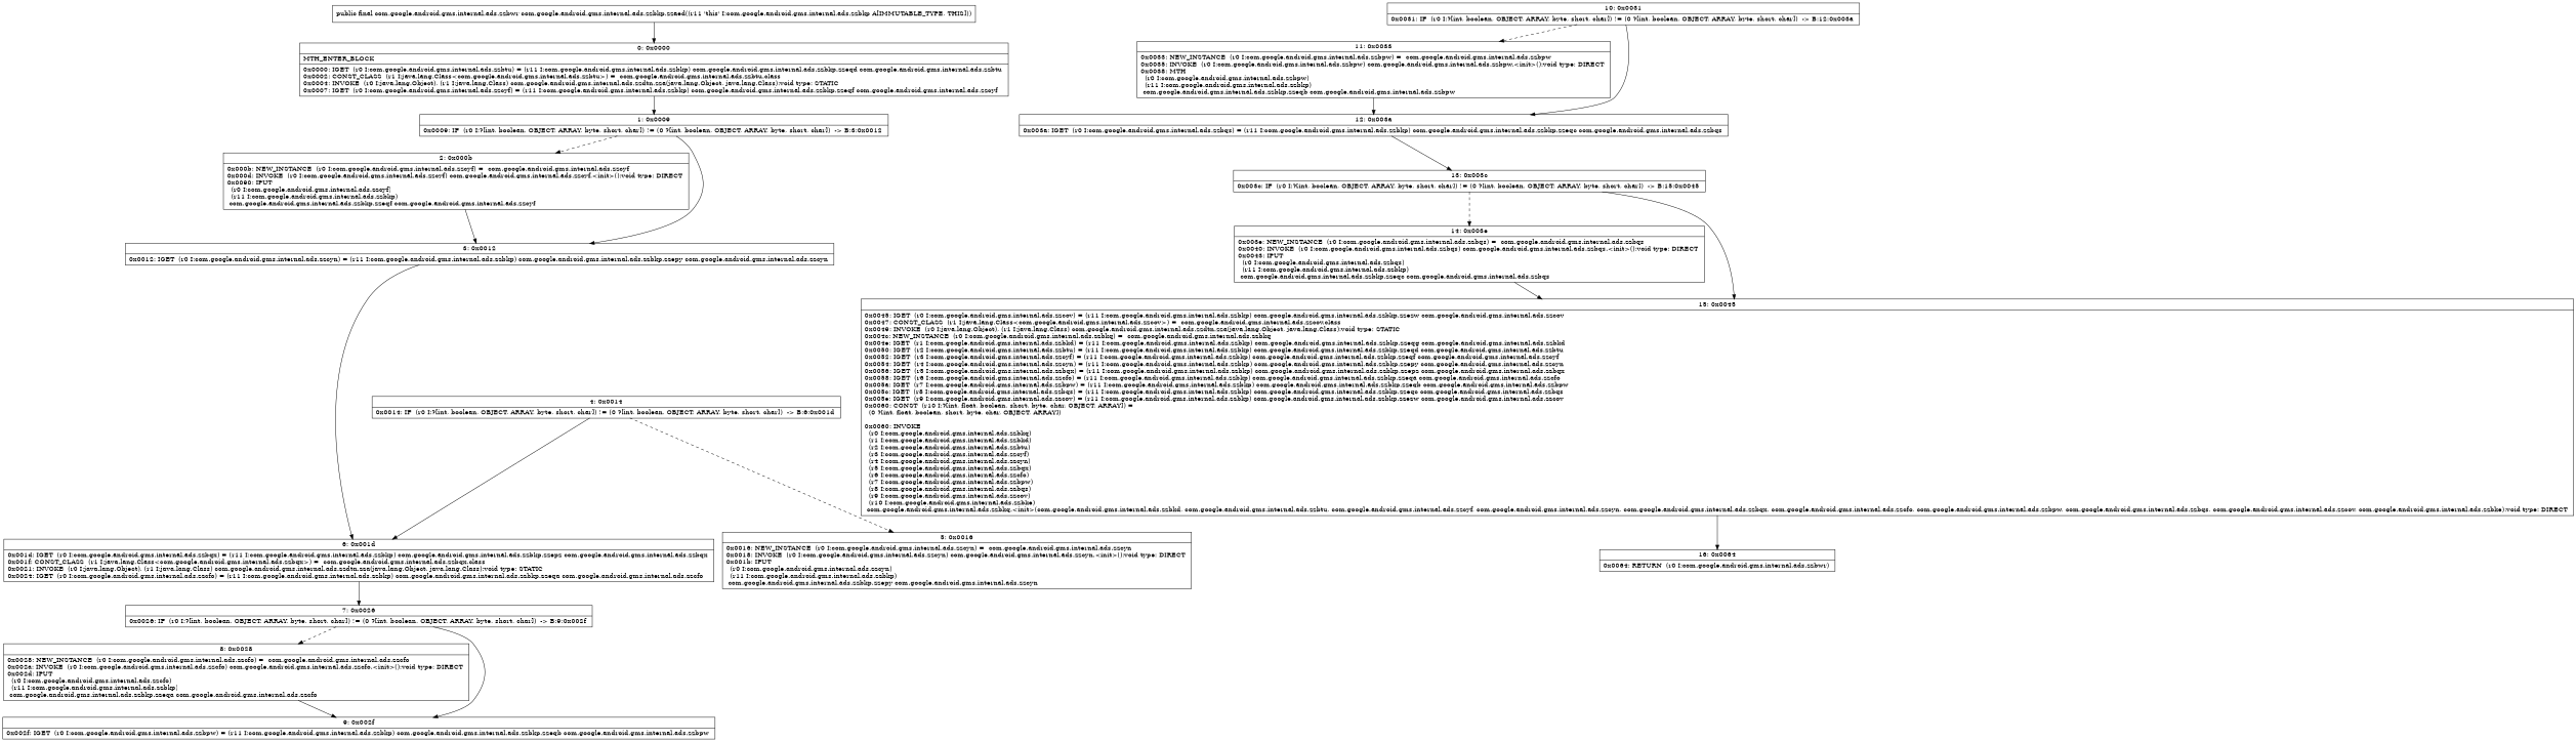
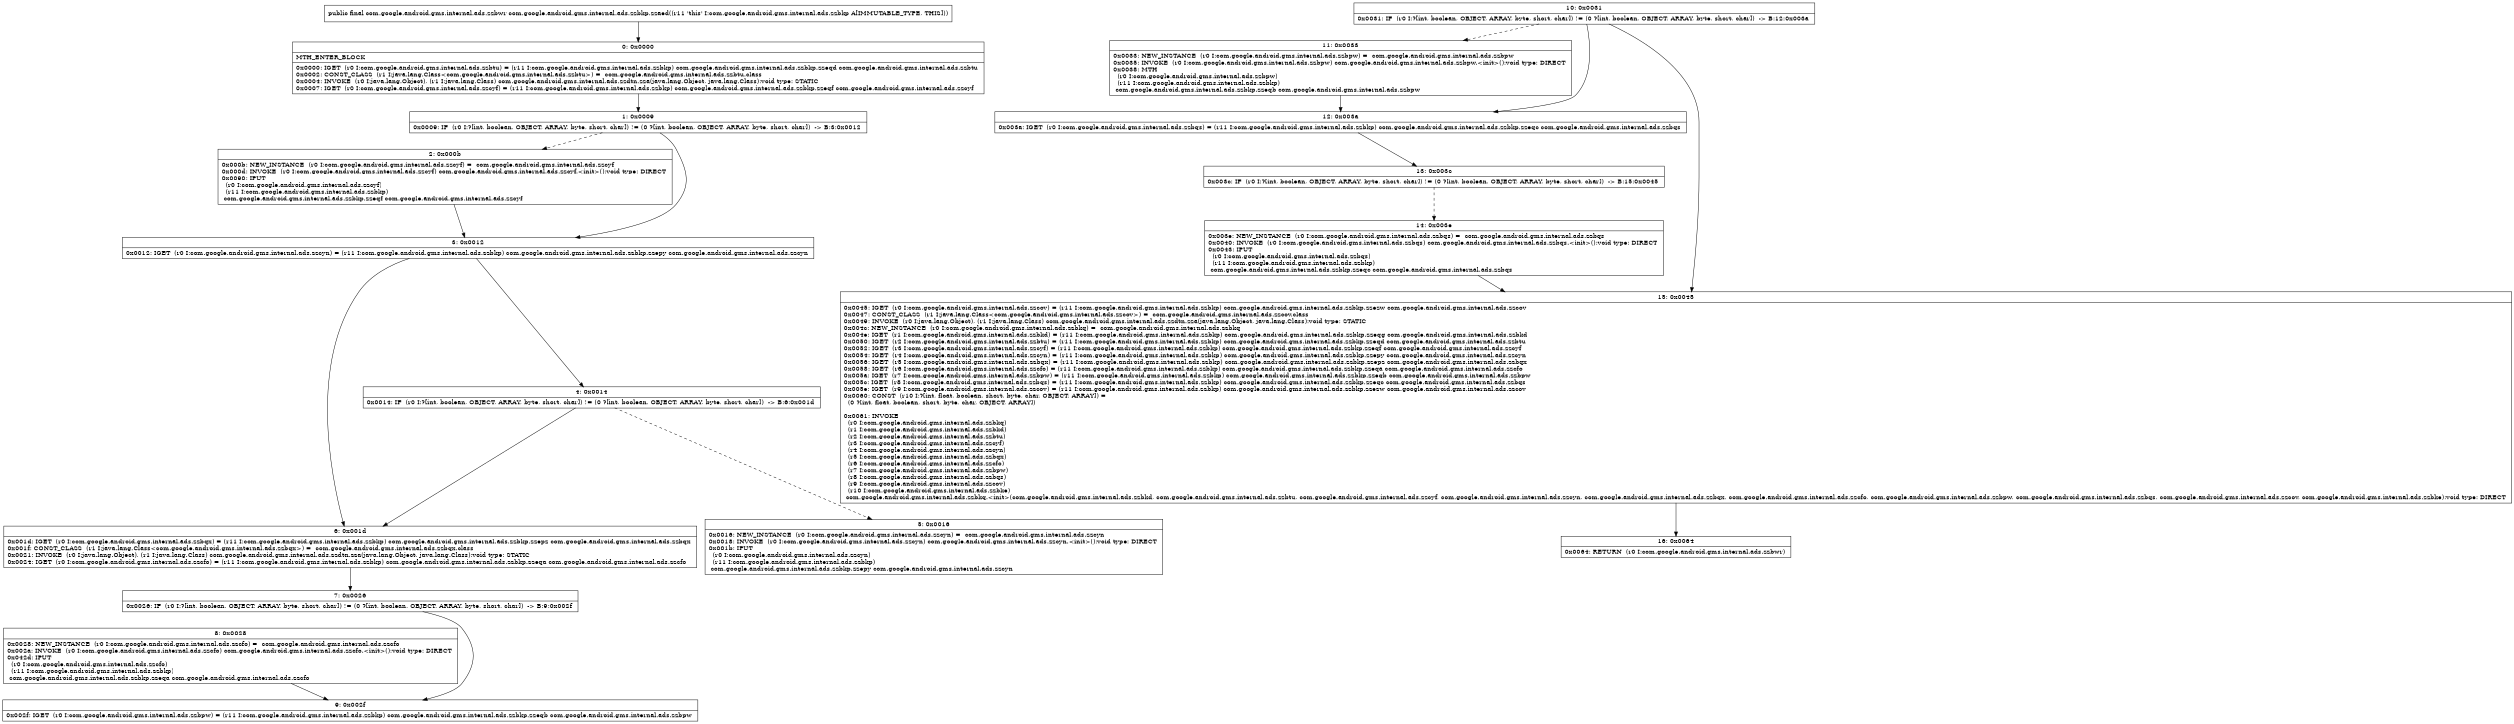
  digraph {
    node [shape=record]
    n1 [label="{0\:\ 0x0000|MTH_ENTER_BLOCK\l|0x0000: IGET  (r0 I:com.google.android.gms.internal.ads.zzbtu) = (r11 I:com.google.android.gms.internal.ads.zzbkp) com.google.android.gms.internal.ads.zzbkp.zzeqd com.google.android.gms.internal.ads.zzbtu \l0x0002: CONST_CLASS  (r1 I:java.lang.Class\<com.google.android.gms.internal.ads.zzbtu\>) =  com.google.android.gms.internal.ads.zzbtu.class \l0x0004: INVOKE  (r0 I:java.lang.Object), (r1 I:java.lang.Class) com.google.android.gms.internal.ads.zzdtn.zza(java.lang.Object, java.lang.Class):void type: STATIC \l0x0007: IGET  (r0 I:com.google.android.gms.internal.ads.zzcyf) = (r11 I:com.google.android.gms.internal.ads.zzbkp) com.google.android.gms.internal.ads.zzbkp.zzeqf com.google.android.gms.internal.ads.zzcyf \l}"]
    n2 [label="{1\:\ 0x0009|0x0009: IF  (r0 I:?[int, boolean, OBJECT, ARRAY, byte, short, char]) != (0 ?[int, boolean, OBJECT, ARRAY, byte, short, char])  \-\> B:3:0x0012 \l}"]
    n3 [label="{2\:\ 0x000b|0x000b: NEW_INSTANCE  (r0 I:com.google.android.gms.internal.ads.zzcyf) =  com.google.android.gms.internal.ads.zzcyf \l0x000d: INVOKE  (r0 I:com.google.android.gms.internal.ads.zzcyf) com.google.android.gms.internal.ads.zzcyf.\<init\>():void type: DIRECT \l0x0090: IPUT  \l  (r0 I:com.google.android.gms.internal.ads.zzcyf)\l  (r11 I:com.google.android.gms.internal.ads.zzbkp)\l com.google.android.gms.internal.ads.zzbkp.zzeqf com.google.android.gms.internal.ads.zzcyf \l}"]
    n4 [label="{3\:\ 0x0012|0x0012: IGET  (r0 I:com.google.android.gms.internal.ads.zzcyn) = (r11 I:com.google.android.gms.internal.ads.zzbkp) com.google.android.gms.internal.ads.zzbkp.zzepy com.google.android.gms.internal.ads.zzcyn \l}"]
    n5 [label="{4\:\ 0x0014|0x0014: IF  (r0 I:?[int, boolean, OBJECT, ARRAY, byte, short, char]) != (0 ?[int, boolean, OBJECT, ARRAY, byte, short, char])  \-\> B:6:0x001d \l}"]
    n6 [label="{6\:\ 0x001d|0x001d: IGET  (r0 I:com.google.android.gms.internal.ads.zzbqx) = (r11 I:com.google.android.gms.internal.ads.zzbkp) com.google.android.gms.internal.ads.zzbkp.zzepz com.google.android.gms.internal.ads.zzbqx \l0x001f: CONST_CLASS  (r1 I:java.lang.Class\<com.google.android.gms.internal.ads.zzbqx\>) =  com.google.android.gms.internal.ads.zzbqx.class \l0x0021: INVOKE  (r0 I:java.lang.Object), (r1 I:java.lang.Class) com.google.android.gms.internal.ads.zzdtn.zza(java.lang.Object, java.lang.Class):void type: STATIC \l0x0024: IGET  (r0 I:com.google.android.gms.internal.ads.zzcfo) = (r11 I:com.google.android.gms.internal.ads.zzbkp) com.google.android.gms.internal.ads.zzbkp.zzeqa com.google.android.gms.internal.ads.zzcfo \l}"]
    n7 [label="{5\:\ 0x0016|0x0016: NEW_INSTANCE  (r0 I:com.google.android.gms.internal.ads.zzcyn) =  com.google.android.gms.internal.ads.zzcyn \l0x0018: INVOKE  (r0 I:com.google.android.gms.internal.ads.zzcyn) com.google.android.gms.internal.ads.zzcyn.\<init\>():void type: DIRECT \l0x001b: IPUT  \l  (r0 I:com.google.android.gms.internal.ads.zzcyn)\l  (r11 I:com.google.android.gms.internal.ads.zzbkp)\l com.google.android.gms.internal.ads.zzbkp.zzepy com.google.android.gms.internal.ads.zzcyn \l}"]
    n8 [label="{7\:\ 0x0026|0x0026: IF  (r0 I:?[int, boolean, OBJECT, ARRAY, byte, short, char]) != (0 ?[int, boolean, OBJECT, ARRAY, byte, short, char])  \-\> B:9:0x002f \l}"]
-   n9 [label="{8\:\ 0x0028|0x0028: NEW_INSTANCE  (r0 I:com.google.android.gms.internal.ads.zzcfo) =  com.google.android.gms.internal.ads.zzcfo \l0x002a: INVOKE  (r0 I:com.google.android.gms.internal.ads.zzcfo) com.google.android.gms.internal.ads.zzcfo.\<init\>():void type: DIRECT \l0x002d: IPUT  \l  (r0 I:com.google.android.gms.internal.ads.zzcfo)\l  (r11 I:com.google.android.gms.internal.ads.zzbkp)\l com.google.android.gms.internal.ads.zzbkp.zzeqa com.google.android.gms.internal.ads.zzcfo \l}"]
+   n9 [label="{8\:\ 0x0028|0x0028: NEW_INSTANCE  (r0 I:com.google.android.gms.internal.ads.zzcfo) =  com.google.android.gms.internal.ads.zzcfo \l0x002a: INVOKE  (r0 I:com.google.android.gms.internal.ads.zzcfo) com.google.android.gms.internal.ads.zzcfo.\<init\>():void type: DIRECT \l0x042d: IPUT  \l  (r0 I:com.google.android.gms.internal.ads.zzcfo)\l  (r11 I:com.google.android.gms.internal.ads.zzbkp)\l com.google.android.gms.internal.ads.zzbkp.zzeqa com.google.android.gms.internal.ads.zzcfo \l}"]
    n10 [label="{9\:\ 0x002f|0x002f: IGET  (r0 I:com.google.android.gms.internal.ads.zzbpw) = (r11 I:com.google.android.gms.internal.ads.zzbkp) com.google.android.gms.internal.ads.zzbkp.zzeqb com.google.android.gms.internal.ads.zzbpw \l}"]
    n11 [label="{10\:\ 0x0031|0x0031: IF  (r0 I:?[int, boolean, OBJECT, ARRAY, byte, short, char]) != (0 ?[int, boolean, OBJECT, ARRAY, byte, short, char])  \-\> B:12:0x003a \l}"]
    n12 [label="{11\:\ 0x0033|0x0033: NEW_INSTANCE  (r0 I:com.google.android.gms.internal.ads.zzbpw) =  com.google.android.gms.internal.ads.zzbpw \l0x0035: INVOKE  (r0 I:com.google.android.gms.internal.ads.zzbpw) com.google.android.gms.internal.ads.zzbpw.\<init\>():void type: DIRECT \l0x0038: MTH  \l  (r0 I:com.google.android.gms.internal.ads.zzbpw)\l  (r11 I:com.google.android.gms.internal.ads.zzbkp)\l com.google.android.gms.internal.ads.zzbkp.zzeqb com.google.android.gms.internal.ads.zzbpw \l}"]
    n13 [label="{12\:\ 0x003a|0x003a: IGET  (r0 I:com.google.android.gms.internal.ads.zzbqs) = (r11 I:com.google.android.gms.internal.ads.zzbkp) com.google.android.gms.internal.ads.zzbkp.zzeqc com.google.android.gms.internal.ads.zzbqs \l}"]
    n14 [label="{13\:\ 0x003c|0x003c: IF  (r0 I:?[int, boolean, OBJECT, ARRAY, byte, short, char]) != (0 ?[int, boolean, OBJECT, ARRAY, byte, short, char])  \-\> B:15:0x0045 \l}"]
    n15 [label="{14\:\ 0x003e|0x003e: NEW_INSTANCE  (r0 I:com.google.android.gms.internal.ads.zzbqs) =  com.google.android.gms.internal.ads.zzbqs \l0x0040: INVOKE  (r0 I:com.google.android.gms.internal.ads.zzbqs) com.google.android.gms.internal.ads.zzbqs.\<init\>():void type: DIRECT \l0x0043: IPUT  \l  (r0 I:com.google.android.gms.internal.ads.zzbqs)\l  (r11 I:com.google.android.gms.internal.ads.zzbkp)\l com.google.android.gms.internal.ads.zzbkp.zzeqc com.google.android.gms.internal.ads.zzbqs \l}"]
-   n16 [label="{15\:\ 0x0045|0x0045: IGET  (r0 I:com.google.android.gms.internal.ads.zzcov) = (r11 I:com.google.android.gms.internal.ads.zzbkp) com.google.android.gms.internal.ads.zzbkp.zzezw com.google.android.gms.internal.ads.zzcov \l0x0047: CONST_CLASS  (r1 I:java.lang.Class\<com.google.android.gms.internal.ads.zzcov\>) =  com.google.android.gms.internal.ads.zzcov.class \l0x0049: INVOKE  (r0 I:java.lang.Object), (r1 I:java.lang.Class) com.google.android.gms.internal.ads.zzdtn.zza(java.lang.Object, java.lang.Class):void type: STATIC \l0x004c: NEW_INSTANCE  (r0 I:com.google.android.gms.internal.ads.zzbkq) =  com.google.android.gms.internal.ads.zzbkq \l0x004e: IGET  (r1 I:com.google.android.gms.internal.ads.zzbkd) = (r11 I:com.google.android.gms.internal.ads.zzbkp) com.google.android.gms.internal.ads.zzbkp.zzeqg com.google.android.gms.internal.ads.zzbkd \l0x0050: IGET  (r2 I:com.google.android.gms.internal.ads.zzbtu) = (r11 I:com.google.android.gms.internal.ads.zzbkp) com.google.android.gms.internal.ads.zzbkp.zzeqd com.google.android.gms.internal.ads.zzbtu \l0x0052: IGET  (r3 I:com.google.android.gms.internal.ads.zzcyf) = (r11 I:com.google.android.gms.internal.ads.zzbkp) com.google.android.gms.internal.ads.zzbkp.zzeqf com.google.android.gms.internal.ads.zzcyf \l0x0054: IGET  (r4 I:com.google.android.gms.internal.ads.zzcyn) = (r11 I:com.google.android.gms.internal.ads.zzbkp) com.google.android.gms.internal.ads.zzbkp.zzepy com.google.android.gms.internal.ads.zzcyn \l0x0056: IGET  (r5 I:com.google.android.gms.internal.ads.zzbqx) = (r11 I:com.google.android.gms.internal.ads.zzbkp) com.google.android.gms.internal.ads.zzbkp.zzepz com.google.android.gms.internal.ads.zzbqx \l0x0058: IGET  (r6 I:com.google.android.gms.internal.ads.zzcfo) = (r11 I:com.google.android.gms.internal.ads.zzbkp) com.google.android.gms.internal.ads.zzbkp.zzeqa com.google.android.gms.internal.ads.zzcfo \l0x005a: IGET  (r7 I:com.google.android.gms.internal.ads.zzbpw) = (r11 I:com.google.android.gms.internal.ads.zzbkp) com.google.android.gms.internal.ads.zzbkp.zzeqb com.google.android.gms.internal.ads.zzbpw \l0x005c: IGET  (r8 I:com.google.android.gms.internal.ads.zzbqs) = (r11 I:com.google.android.gms.internal.ads.zzbkp) com.google.android.gms.internal.ads.zzbkp.zzeqc com.google.android.gms.internal.ads.zzbqs \l0x005e: IGET  (r9 I:com.google.android.gms.internal.ads.zzcov) = (r11 I:com.google.android.gms.internal.ads.zzbkp) com.google.android.gms.internal.ads.zzbkp.zzezw com.google.android.gms.internal.ads.zzcov \l0x0060: CONST  (r10 I:?[int, float, boolean, short, byte, char, OBJECT, ARRAY]) = \l  (0 ?[int, float, boolean, short, byte, char, OBJECT, ARRAY])\l \l0x0060: INVOKE  \l  (r0 I:com.google.android.gms.internal.ads.zzbkq)\l  (r1 I:com.google.android.gms.internal.ads.zzbkd)\l  (r2 I:com.google.android.gms.internal.ads.zzbtu)\l  (r3 I:com.google.android.gms.internal.ads.zzcyf)\l  (r4 I:com.google.android.gms.internal.ads.zzcyn)\l  (r5 I:com.google.android.gms.internal.ads.zzbqx)\l  (r6 I:com.google.android.gms.internal.ads.zzcfo)\l  (r7 I:com.google.android.gms.internal.ads.zzbpw)\l  (r8 I:com.google.android.gms.internal.ads.zzbqs)\l  (r9 I:com.google.android.gms.internal.ads.zzcov)\l  (r10 I:com.google.android.gms.internal.ads.zzbke)\l com.google.android.gms.internal.ads.zzbkq.\<init\>(com.google.android.gms.internal.ads.zzbkd, com.google.android.gms.internal.ads.zzbtu, com.google.android.gms.internal.ads.zzcyf, com.google.android.gms.internal.ads.zzcyn, com.google.android.gms.internal.ads.zzbqx, com.google.android.gms.internal.ads.zzcfo, com.google.android.gms.internal.ads.zzbpw, com.google.android.gms.internal.ads.zzbqs, com.google.android.gms.internal.ads.zzcov, com.google.android.gms.internal.ads.zzbke):void type: DIRECT \l}"]
+   n16 [label="{15\:\ 0x0045|0x0045: IGET  (r0 I:com.google.android.gms.internal.ads.zzcov) = (r11 I:com.google.android.gms.internal.ads.zzbkp) com.google.android.gms.internal.ads.zzbkp.zzezw com.google.android.gms.internal.ads.zzcov \l0x0047: CONST_CLASS  (r1 I:java.lang.Class\<com.google.android.gms.internal.ads.zzcov\>) =  com.google.android.gms.internal.ads.zzcov.class \l0x0049: INVOKE  (r0 I:java.lang.Object), (r1 I:java.lang.Class) com.google.android.gms.internal.ads.zzdtn.zza(java.lang.Object, java.lang.Class):void type: STATIC \l0x004c: NEW_INSTANCE  (r0 I:com.google.android.gms.internal.ads.zzbkq) =  com.google.android.gms.internal.ads.zzbkq \l0x004e: IGET  (r1 I:com.google.android.gms.internal.ads.zzbkd) = (r11 I:com.google.android.gms.internal.ads.zzbkp) com.google.android.gms.internal.ads.zzbkp.zzeqg com.google.android.gms.internal.ads.zzbkd \l0x0050: IGET  (r2 I:com.google.android.gms.internal.ads.zzbtu) = (r11 I:com.google.android.gms.internal.ads.zzbkp) com.google.android.gms.internal.ads.zzbkp.zzeqd com.google.android.gms.internal.ads.zzbtu \l0x0052: IGET  (r3 I:com.google.android.gms.internal.ads.zzcyf) = (r11 I:com.google.android.gms.internal.ads.zzbkp) com.google.android.gms.internal.ads.zzbkp.zzeqf com.google.android.gms.internal.ads.zzcyf \l0x0054: IGET  (r4 I:com.google.android.gms.internal.ads.zzcyn) = (r11 I:com.google.android.gms.internal.ads.zzbkp) com.google.android.gms.internal.ads.zzbkp.zzepy com.google.android.gms.internal.ads.zzcyn \l0x0056: IGET  (r5 I:com.google.android.gms.internal.ads.zzbqx) = (r11 I:com.google.android.gms.internal.ads.zzbkp) com.google.android.gms.internal.ads.zzbkp.zzepz com.google.android.gms.internal.ads.zzbqx \l0x0058: IGET  (r6 I:com.google.android.gms.internal.ads.zzcfo) = (r11 I:com.google.android.gms.internal.ads.zzbkp) com.google.android.gms.internal.ads.zzbkp.zzeqa com.google.android.gms.internal.ads.zzcfo \l0x005a: IGET  (r7 I:com.google.android.gms.internal.ads.zzbpw) = (r11 I:com.google.android.gms.internal.ads.zzbkp) com.google.android.gms.internal.ads.zzbkp.zzeqb com.google.android.gms.internal.ads.zzbpw \l0x005c: IGET  (r8 I:com.google.android.gms.internal.ads.zzbqs) = (r11 I:com.google.android.gms.internal.ads.zzbkp) com.google.android.gms.internal.ads.zzbkp.zzeqc com.google.android.gms.internal.ads.zzbqs \l0x005e: IGET  (r9 I:com.google.android.gms.internal.ads.zzcov) = (r11 I:com.google.android.gms.internal.ads.zzbkp) com.google.android.gms.internal.ads.zzbkp.zzezw com.google.android.gms.internal.ads.zzcov \l0x0060: CONST  (r10 I:?[int, float, boolean, short, byte, char, OBJECT, ARRAY]) = \l  (0 ?[int, float, boolean, short, byte, char, OBJECT, ARRAY])\l \l0x0061: INVOKE  \l  (r0 I:com.google.android.gms.internal.ads.zzbkq)\l  (r1 I:com.google.android.gms.internal.ads.zzbkd)\l  (r2 I:com.google.android.gms.internal.ads.zzbtu)\l  (r3 I:com.google.android.gms.internal.ads.zzcyf)\l  (r4 I:com.google.android.gms.internal.ads.zzcyn)\l  (r5 I:com.google.android.gms.internal.ads.zzbqx)\l  (r6 I:com.google.android.gms.internal.ads.zzcfo)\l  (r7 I:com.google.android.gms.internal.ads.zzbpw)\l  (r8 I:com.google.android.gms.internal.ads.zzbqs)\l  (r9 I:com.google.android.gms.internal.ads.zzcov)\l  (r10 I:com.google.android.gms.internal.ads.zzbke)\l com.google.android.gms.internal.ads.zzbkq.\<init\>(com.google.android.gms.internal.ads.zzbkd, com.google.android.gms.internal.ads.zzbtu, com.google.android.gms.internal.ads.zzcyf, com.google.android.gms.internal.ads.zzcyn, com.google.android.gms.internal.ads.zzbqx, com.google.android.gms.internal.ads.zzcfo, com.google.android.gms.internal.ads.zzbpw, com.google.android.gms.internal.ads.zzbqs, com.google.android.gms.internal.ads.zzcov, com.google.android.gms.internal.ads.zzbke):void type: DIRECT \l}"]
    n17 [label="{16\:\ 0x0064|0x0064: RETURN  (r0 I:com.google.android.gms.internal.ads.zzbwr) \l}"]
    n18 [label="{public final com.google.android.gms.internal.ads.zzbwr com.google.android.gms.internal.ads.zzbkp.zzaed((r11 'this' I:com.google.android.gms.internal.ads.zzbkp A[IMMUTABLE_TYPE, THIS])) }"]
    n1 -> n2
    n2 -> n3 [style=dashed]
    n2 -> n4
    n3 -> n4
+   n4 -> n5
    n4 -> n6
    n5 -> n6
    n5 -> n7 [style=dashed]
    n6 -> n8
-   n8 -> n9 [style=dashed]
    n8 -> n10
    n9 -> n10
    n11 -> n12 [style=dashed]
    n11 -> n13
    n12 -> n13
    n13 -> n14
    n14 -> n15 [style=dashed]
-   n14 -> n16
+   n11 -> n16
    n15 -> n16
    n16 -> n17
    n18 -> n1
  }
